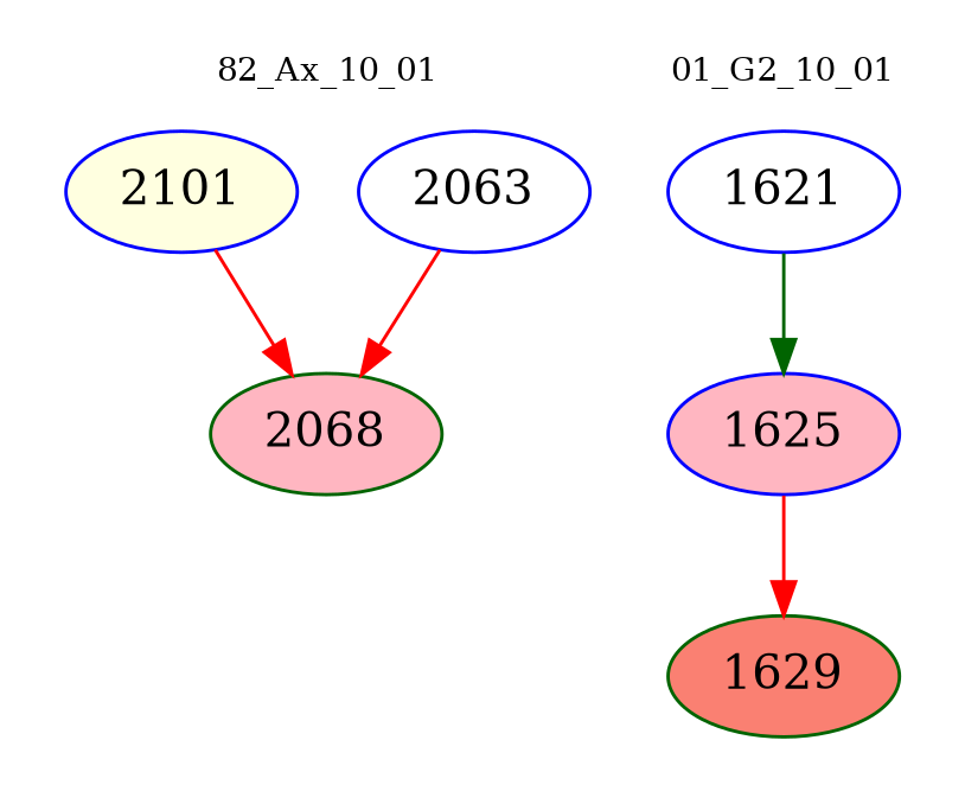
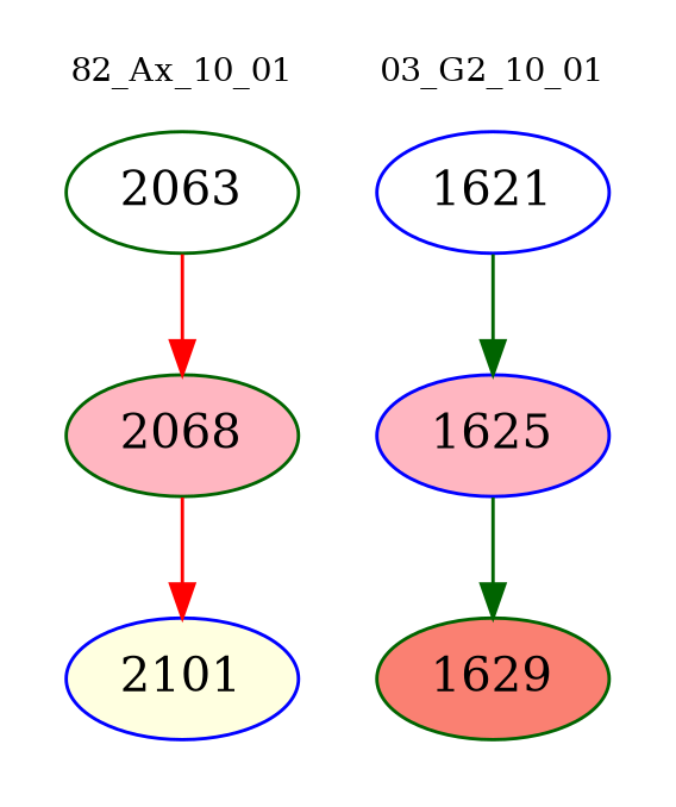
  digraph {
    node [color=darkgreen fillcolor=white style=filled]
    edge [color=red]
-   n1 [color=blue label=2063]
+   n1 [label=2063]
    n2 [fillcolor=lightpink label=2068]
    n3 [color=blue fillcolor=lightyellow label=2101]
    n4 [color=blue label=1621]
    n5 [color=blue fillcolor=lightpink label=1625]
    n6 [fillcolor=salmon label=1629]
    subgraph cluster_1 {
      color=white
      fontsize=10
      label="82_Ax_10_01"
      n1
      n2
      n3
    }
    subgraph cluster_2 {
      color=white
      fontsize=10
-     label="01_G2_10_01"
+     label="03_G2_10_01"
      n4
      n5
      n6
    }
    n1 -> n2
-   n3 -> n2
+   n2 -> n3
    n4 -> n5 [color=darkgreen]
-   n5 -> n6
+   n5 -> n6 [color=darkgreen]
  }
